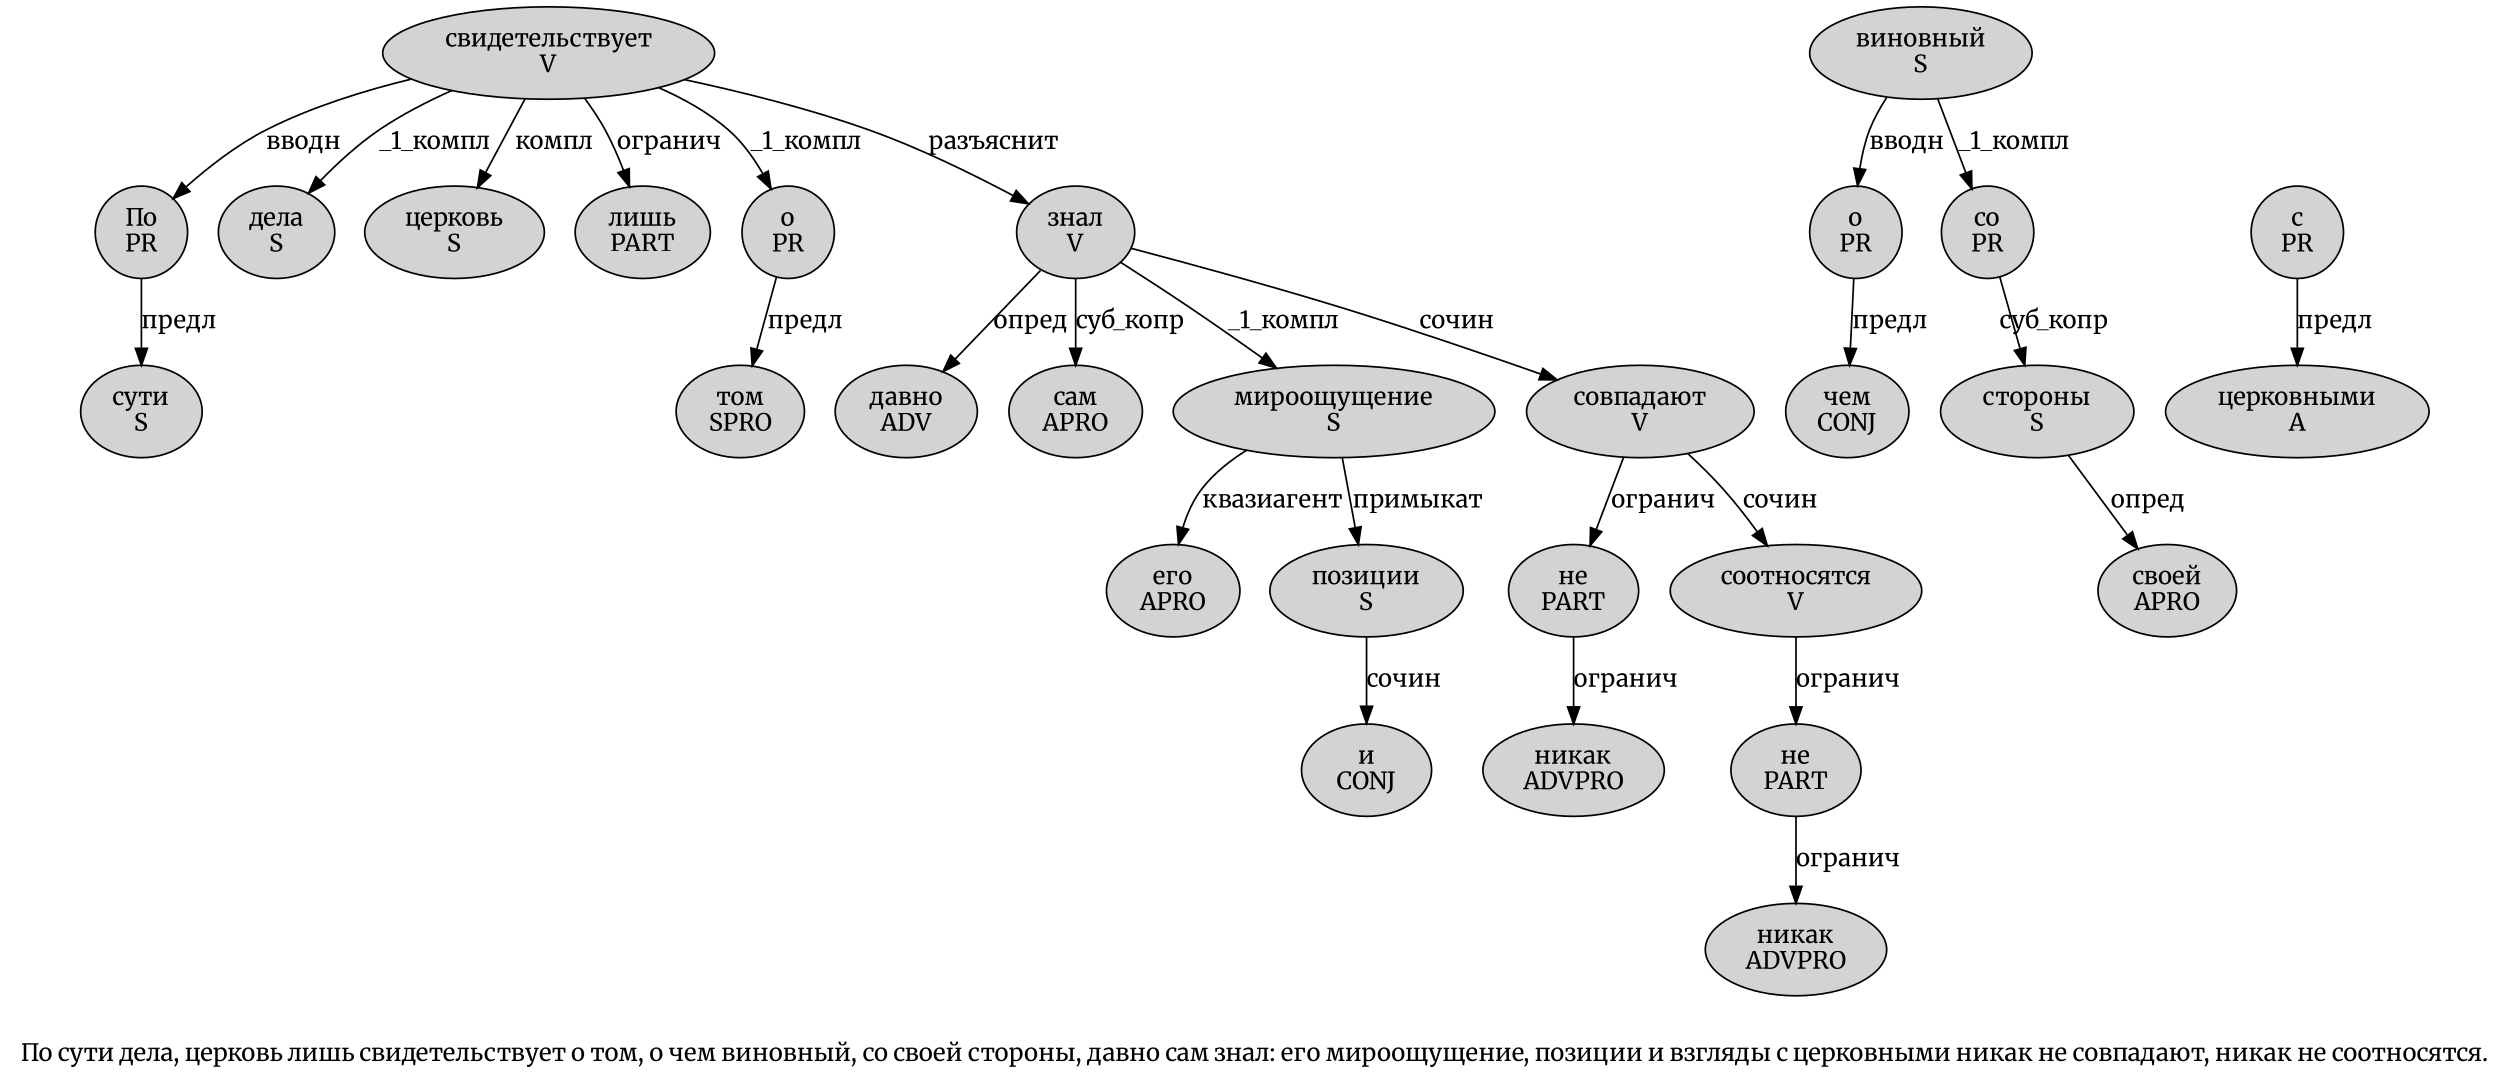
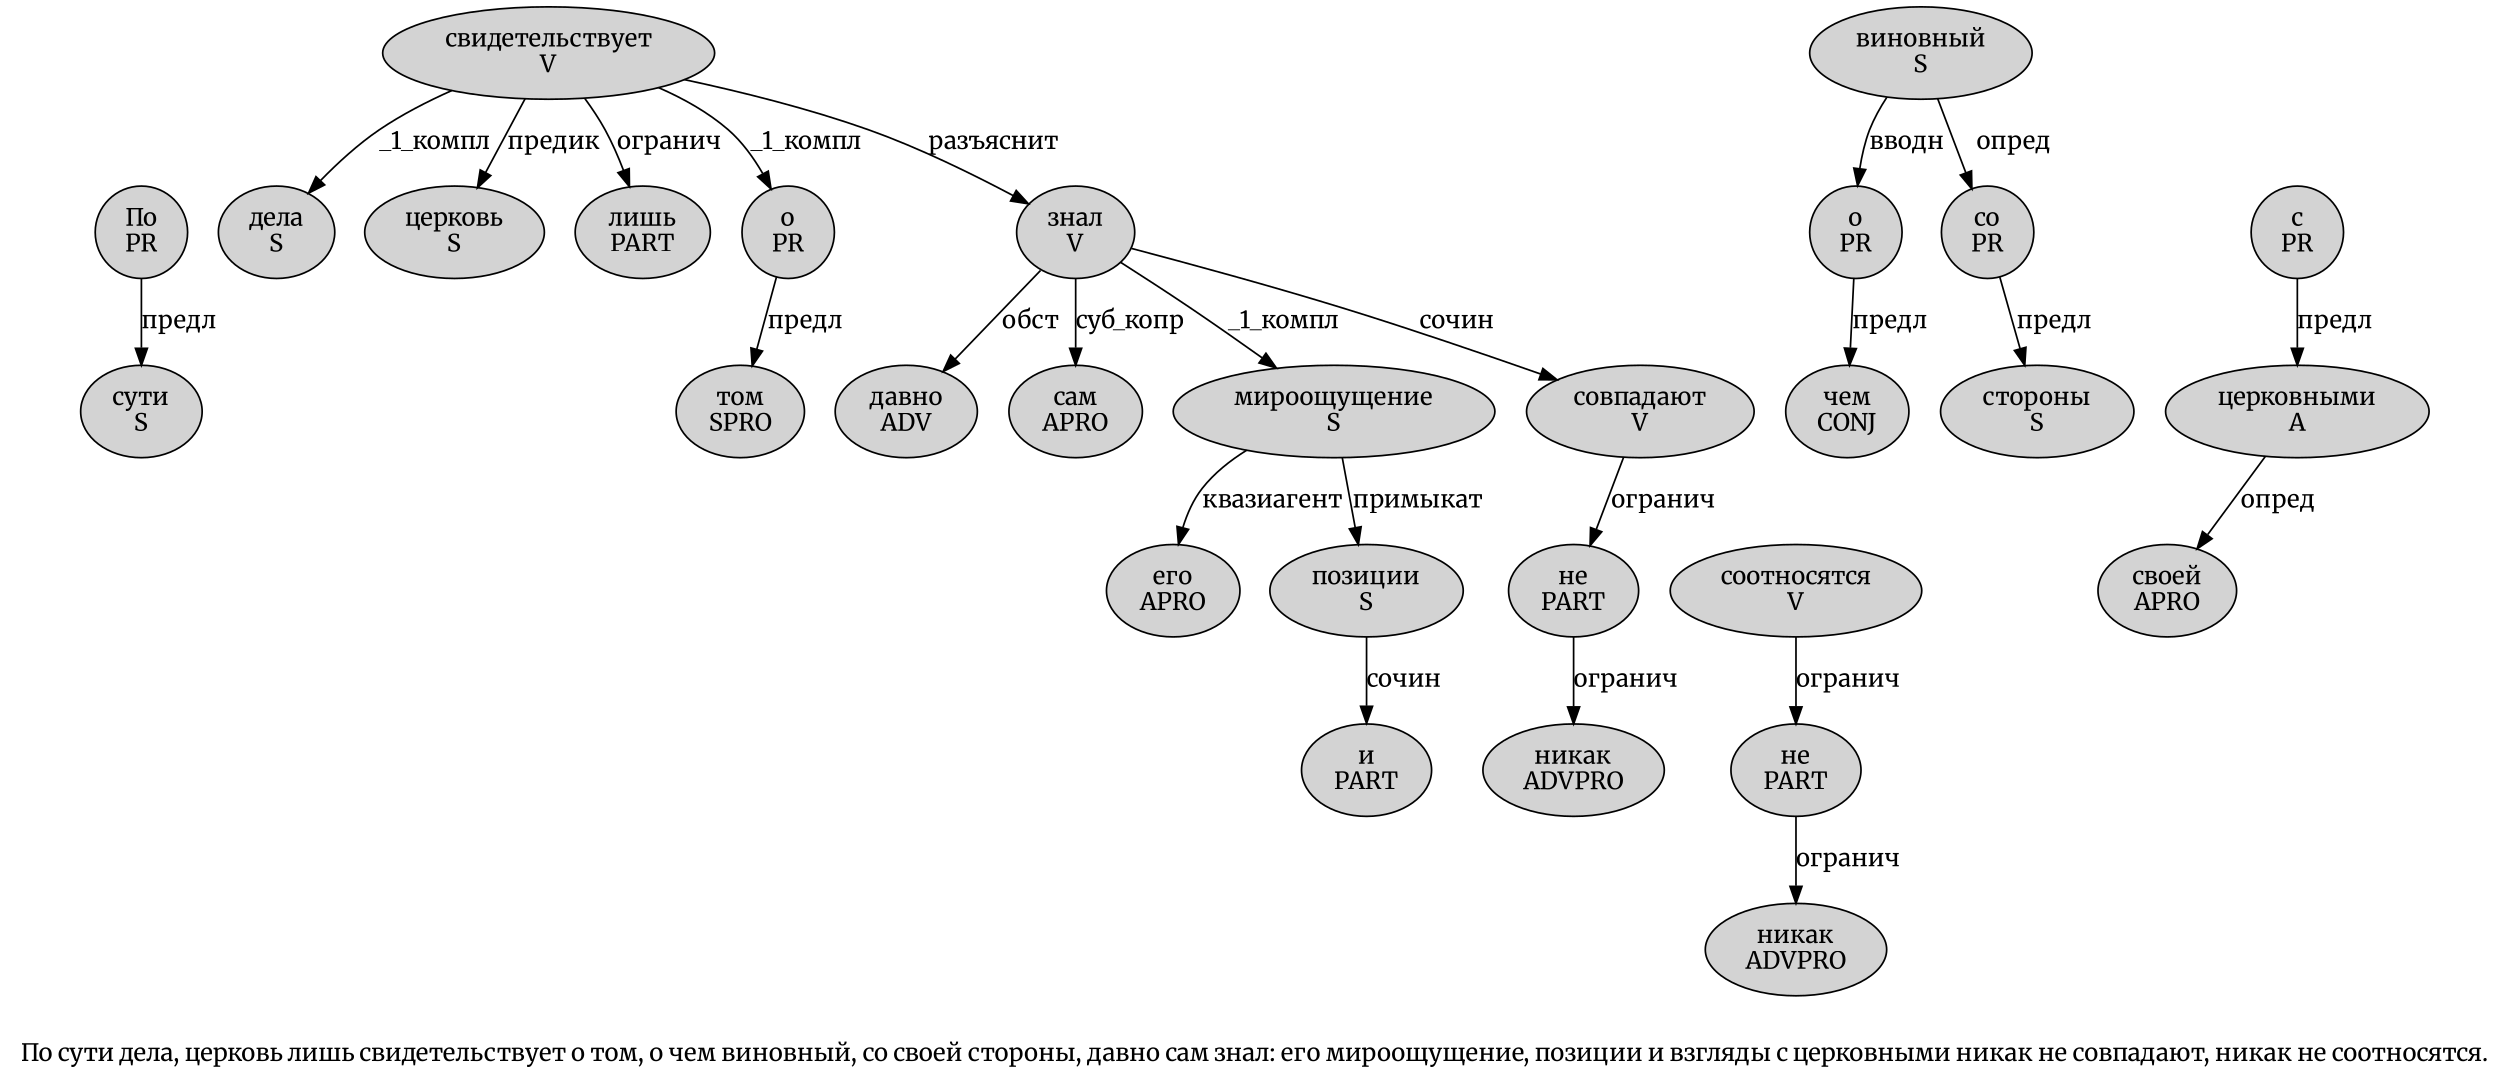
  digraph {
    fontname=Merriweather
    label="По сути дела, церковь лишь свидетельствует о том, о чем виновный, со своей стороны, давно сам знал: его мироощущение, позиции и взгляды с церковными никак не совпадают, никак не соотносятся."
    node [fillcolor=lightgray fontname=Merriweather penwidth=1 shape=ellipse style=filled]
    edge [fontname=Merriweather]
    n1 [label="По\nPR"]
    n2 [label="сути\nS"]
    n3 [label="дела\nS"]
    n4 [label="церковь\nS"]
    n5 [label="лишь\nPART"]
    n6 [label="свидетельствует\nV"]
    n7 [label="о\nPR"]
    n8 [label="знал\nV"]
    n9 [label="том\nSPRO"]
    n10 [label="давно\nADV"]
    n11 [label="сам\nAPRO"]
    n12 [label="мироощущение\nS"]
    n13 [label="совпадают\nV"]
    n14 [label="виновный\nS"]
    n15 [label="о\nPR"]
    n16 [label="со\nPR"]
    n17 [label="чем\nCONJ"]
    n18 [label="стороны\nS"]
    n19 [label="своей\nAPRO"]
    n20 [label="его\nAPRO"]
    n21 [label="позиции\nS"]
    n22 [label="не\nPART"]
    n23 [label="соотносятся\nV"]
-   n24 [label="и\nCONJ"]
+   n24 [label="и\nPART"]
    n25 [label="с\nPR"]
    n26 [label="церковными\nA"]
    n27 [label="никак\nADVPRO"]
    n28 [label="не\nPART"]
    n29 [label="никак\nADVPRO"]
    n1 -> n2 [label="предл"]
-   n6 -> n1 [label="вводн"]
    n6 -> n3 [label="_1_компл"]
-   n6 -> n4 [label="компл"]
+   n6 -> n4 [label="предик"]
    n6 -> n5 [label="огранич"]
    n6 -> n7 [label="_1_компл"]
    n6 -> n8 [label="разъяснит"]
    n7 -> n9 [label="предл"]
-   n8 -> n10 [label="опред"]
+   n8 -> n10 [label="обст"]
    n8 -> n11 [label="суб_копр"]
    n8 -> n12 [label="_1_компл"]
    n8 -> n13 [label="сочин"]
    n12 -> n20 [label="квазиагент"]
    n12 -> n21 [label="примыкат"]
    n13 -> n22 [label="огранич"]
-   n13 -> n23 [label="сочин"]
    n14 -> n15 [label="вводн"]
-   n14 -> n16 [label="_1_компл"]
+   n14 -> n16 [label="опред"]
    n15 -> n17 [label="предл"]
-   n16 -> n18 [label="суб_копр"]
-   n18 -> n19 [label="опред"]
+   n16 -> n18 [label="предл"]
+   n26 -> n19 [label="опред"]
    n21 -> n24 [label="сочин"]
    n22 -> n27 [label="огранич"]
    n23 -> n28 [label="огранич"]
    n25 -> n26 [label="предл"]
    n28 -> n29 [label="огранич"]
  }
